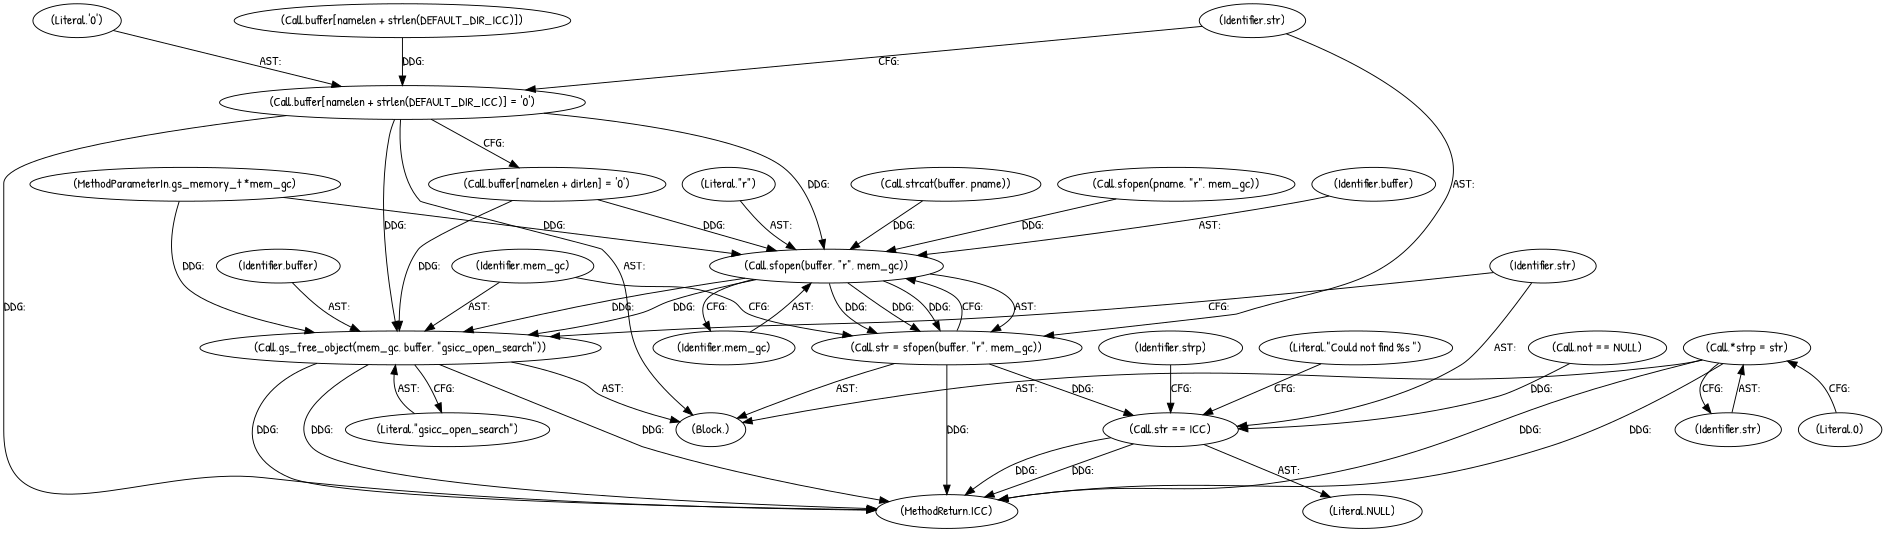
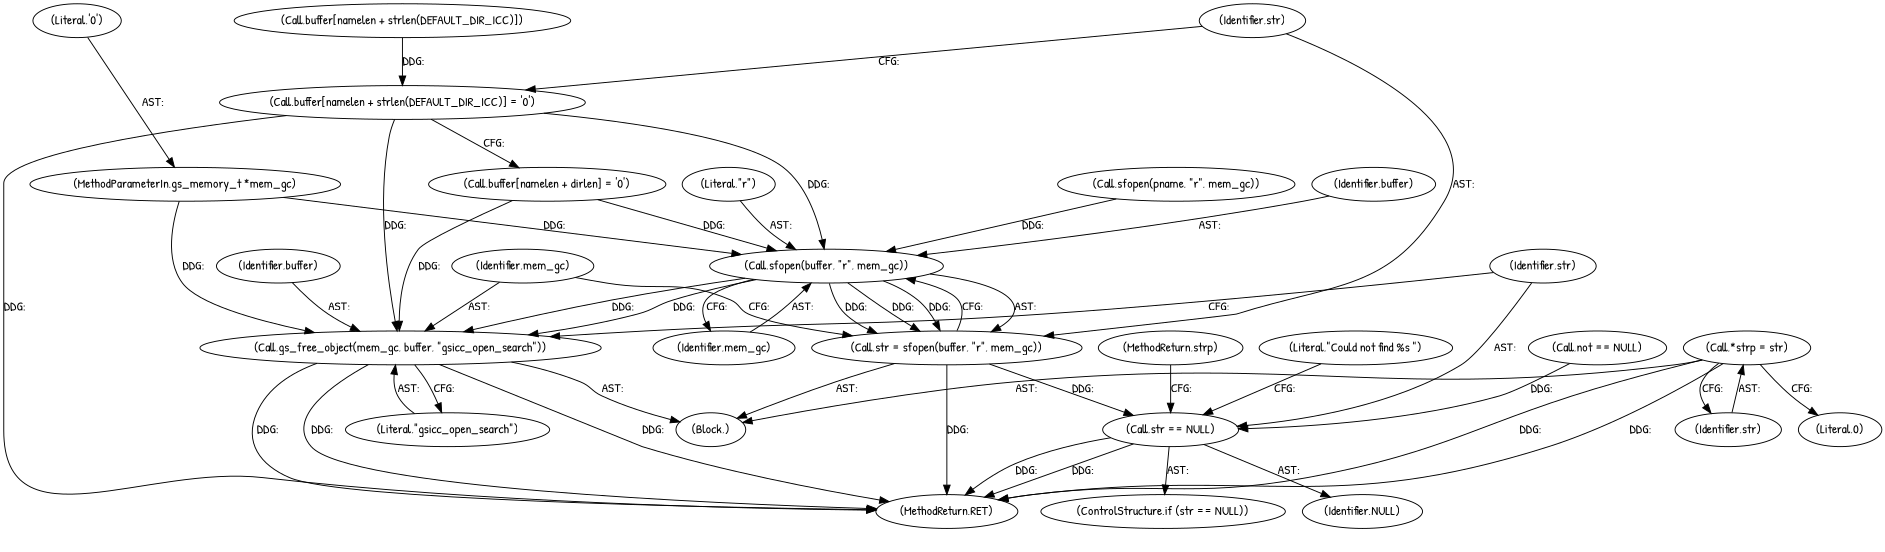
  digraph {
    fontname="Patrick Hand"
    node [fontname="Patrick Hand"]
    edge [fontname="Patrick Hand"]
    n1 [label="(Call,buffer[namelen + strlen(DEFAULT_DIR_ICC)] = '\0')"]
    n2 [label="(Call,sfopen(buffer, \"r\", mem_gc))"]
    n3 [label="(Call,gs_free_object(mem_gc, buffer, \"gsicc_open_search\"))"]
-   n4 [label="(MethodReturn,ICC)"]
+   n4 [label="(MethodReturn,RET)"]
    n5 [label="(Block,)"]
    n6 [label="(Call,buffer[namelen + dirlen] = '\0')"]
    n7 [label="(Call,str = sfopen(buffer, \"r\", mem_gc))"]
    n8 [label="(Identifier,mem_gc)"]
    n9 [label="(Literal,\"gsicc_open_search\")"]
    n10 [label="(Literal,'\0')"]
-   n11 [label="(Call,str == ICC)"]
-   n13 [label="(Literal,NULL)"]
+   n11 [label="(Call,str == NULL)"]
+   n12 [label="(ControlStructure,if (str == NULL))"]
+   n13 [label="(Identifier,NULL)"]
    n14 [label="(Call,*strp = str)"]
    n15 [label="(Identifier,str)"]
-   n16 [label="(Call,strcat(buffer, pname))"]
    n17 [label="(MethodParameterIn,gs_memory_t *mem_gc)"]
    n18 [label="(Literal,\"Could not find %s \")"]
    n19 [label="(Call,sfopen(pname, \"r\", mem_gc))"]
    n20 [label="(Identifier,str)"]
    n21 [label="(Call,not == NULL)"]
    n22 [label="(Identifier,buffer)"]
-   n23 [label="(Identifier,strp)"]
+   n23 [label="(MethodReturn,strp)"]
    n24 [label="(Identifier,str)"]
    n25 [label="(Identifier,buffer)"]
    n26 [label="(Call,buffer[namelen + strlen(DEFAULT_DIR_ICC)])"]
    n27 [label="(Literal,0)"]
    n28 [label="(Identifier,mem_gc)"]
    n29 [label="(Literal,\"r\")"]
    n1 -> n2 [label="DDG: "]
    n1 -> n3 [label="DDG: "]
    n1 -> n4 [label="DDG: "]
-   n1 -> n5 [label="AST: "]
    n1 -> n6 [label="CFG: "]
    n2 -> n3 [label="DDG: "]
    n2 -> n3 [label="DDG: "]
    n2 -> n7 [label="AST: "]
    n2 -> n7 [label="DDG: "]
    n2 -> n7 [label="DDG: "]
    n2 -> n7 [label="DDG: "]
    n2 -> n8 [label="CFG: "]
    n3 -> n4 [label="DDG: "]
    n3 -> n4 [label="DDG: "]
    n3 -> n4 [label="DDG: "]
    n3 -> n5 [label="AST: "]
    n3 -> n9 [label="CFG: "]
    n6 -> n2 [label="DDG: "]
    n6 -> n3 [label="DDG: "]
    n7 -> n2 [label="CFG: "]
    n7 -> n4 [label="DDG: "]
    n7 -> n5 [label="AST: "]
    n7 -> n11 [label="DDG: "]
    n8 -> n2 [label="AST: "]
    n9 -> n3 [label="AST: "]
-   n10 -> n1 [label="AST: "]
+   n10 -> n17 [label="AST: "]
    n11 -> n4 [label="DDG: "]
    n11 -> n4 [label="DDG: "]
+   n11 -> n12 [label="AST: "]
    n11 -> n13 [label="AST: "]
    n14 -> n4 [label="DDG: "]
    n14 -> n4 [label="DDG: "]
    n14 -> n5 [label="AST: "]
    n14 -> n15 [label="CFG: "]
    n15 -> n14 [label="AST: "]
-   n16 -> n2 [label="DDG: "]
    n17 -> n2 [label="DDG: "]
    n17 -> n3 [label="DDG: "]
    n18 -> n11 [label="CFG: "]
    n19 -> n2 [label="DDG: "]
    n20 -> n3 [label="CFG: "]
    n20 -> n11 [label="AST: "]
    n21 -> n11 [label="DDG: "]
    n22 -> n3 [label="AST: "]
    n23 -> n11 [label="CFG: "]
    n24 -> n1 [label="CFG: "]
    n24 -> n7 [label="AST: "]
    n25 -> n2 [label="AST: "]
    n26 -> n1 [label="DDG: "]
-   n27 -> n14 [label="CFG: "]
+   n14 -> n27 [label="CFG: "]
    n28 -> n3 [label="AST: "]
    n28 -> n7 [label="CFG: "]
    n29 -> n2 [label="AST: "]
  }
